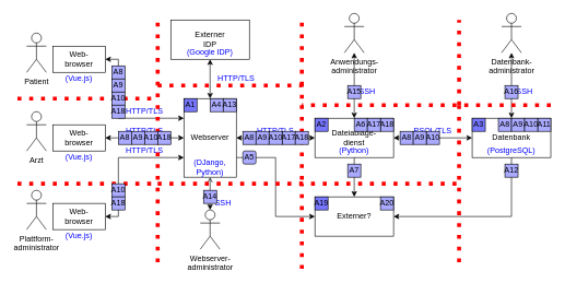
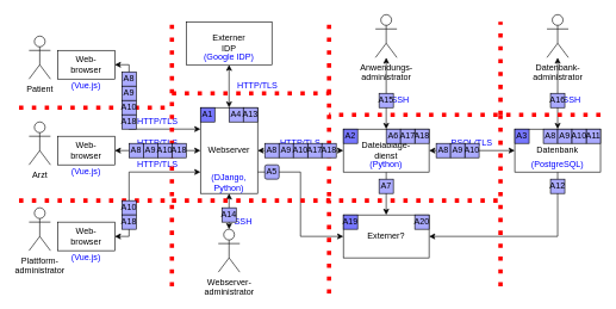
  <mxCell id="0" />
  <mxCell id="1" parent="0" />
  <mxCell id="2" value="Patient" style="shape=umlActor;verticalLabelPosition=bottom;verticalAlign=top;html=1;outlineConnect=0;" parent="1" vertex="1"><mxGeometry x="40" y="50" width="30" height="60" as="geometry" /></mxCell>
  <mxCell id="3" value="Arzt" style="shape=umlActor;verticalLabelPosition=bottom;verticalAlign=top;html=1;outlineConnect=0;" parent="1" vertex="1"><mxGeometry x="40" y="170" width="30" height="60" as="geometry" /></mxCell>
  <mxCell id="4" value="&lt;div&gt;Plattform-&lt;/div&gt;&lt;div&gt;administrator&lt;/div&gt;" style="shape=umlActor;verticalLabelPosition=bottom;verticalAlign=top;html=1;outlineConnect=0;" parent="1" vertex="1"><mxGeometry x="40" y="290" width="30" height="60" as="geometry" /></mxCell>
  <mxCell id="5" style="edgeStyle=orthogonalEdgeStyle;rounded=0;orthogonalLoop=1;jettySize=auto;html=1;exitX=1;exitY=0.5;exitDx=0;exitDy=0;entryX=0;entryY=0.25;entryDx=0;entryDy=0;startArrow=classic;startFill=1;" parent="1" source="6" target="14" edge="1"><mxGeometry relative="1" as="geometry"><mxPoint x="180" y="190" as="targetPoint" /><Array as="points"><mxPoint x="180" y="90" /><mxPoint x="180" y="180" /></Array></mxGeometry></mxCell>
  <mxCell id="6" value="&lt;div&gt;Web-&lt;/div&gt;&lt;div&gt;browser&lt;br&gt;&lt;/div&gt;" style="rounded=0;whiteSpace=wrap;html=1;" parent="1" vertex="1"><mxGeometry x="80" y="70" width="80" height="40" as="geometry" /></mxCell>
  <mxCell id="7" style="edgeStyle=orthogonalEdgeStyle;rounded=0;orthogonalLoop=1;jettySize=auto;html=1;exitX=1;exitY=0.5;exitDx=0;exitDy=0;startArrow=classic;startFill=1;" parent="1" source="8" target="14" edge="1"><mxGeometry relative="1" as="geometry" /></mxCell>
  <mxCell id="8" value="&lt;div&gt;Web-&lt;/div&gt;&lt;div&gt;browser&lt;br&gt;&lt;/div&gt;" style="rounded=0;whiteSpace=wrap;html=1;" parent="1" vertex="1"><mxGeometry x="80" y="190" width="80" height="40" as="geometry" /></mxCell>
  <mxCell id="9" style="edgeStyle=orthogonalEdgeStyle;rounded=0;orthogonalLoop=1;jettySize=auto;html=1;exitX=1;exitY=0.5;exitDx=0;exitDy=0;entryX=0;entryY=0.75;entryDx=0;entryDy=0;startArrow=classic;startFill=1;" parent="1" source="10" target="14" edge="1"><mxGeometry relative="1" as="geometry"><Array as="points"><mxPoint x="180" y="330" /><mxPoint x="180" y="240" /></Array></mxGeometry></mxCell>
  <mxCell id="10" value="&lt;div&gt;Web-&lt;/div&gt;&lt;div&gt;browser&lt;br&gt;&lt;/div&gt;" style="rounded=0;whiteSpace=wrap;html=1;" parent="1" vertex="1"><mxGeometry x="80" y="310" width="80" height="40" as="geometry" /></mxCell>
  <mxCell id="11" style="edgeStyle=orthogonalEdgeStyle;rounded=0;orthogonalLoop=1;jettySize=auto;html=1;exitX=1;exitY=0.5;exitDx=0;exitDy=0;startArrow=classic;startFill=1;" parent="1" source="14" target="18" edge="1"><mxGeometry relative="1" as="geometry" /></mxCell>
  <mxCell id="12" style="edgeStyle=orthogonalEdgeStyle;rounded=0;orthogonalLoop=1;jettySize=auto;html=1;exitX=1;exitY=0.75;exitDx=0;exitDy=0;entryX=0;entryY=0.5;entryDx=0;entryDy=0;" parent="1" source="14" target="21" edge="1"><mxGeometry relative="1" as="geometry" /></mxCell>
  <mxCell id="13" style="edgeStyle=orthogonalEdgeStyle;rounded=0;orthogonalLoop=1;jettySize=auto;html=1;exitX=0.5;exitY=0;exitDx=0;exitDy=0;startArrow=classic;startFill=1;" parent="1" source="14" target="15" edge="1"><mxGeometry relative="1" as="geometry" /></mxCell>
  <mxCell id="14" value="&lt;div&gt;Webserver&lt;/div&gt;" style="rounded=0;whiteSpace=wrap;html=1;" parent="1" vertex="1"><mxGeometry x="280" y="150" width="80" height="120" as="geometry" /></mxCell>
  <mxCell id="15" value="&lt;div&gt;Externer&lt;/div&gt;&lt;div&gt;IDP&lt;br&gt;&lt;/div&gt;" style="rounded=0;whiteSpace=wrap;html=1;" parent="1" vertex="1"><mxGeometry x="260" y="30" width="120" height="60" as="geometry" /></mxCell>
  <mxCell id="16" style="edgeStyle=orthogonalEdgeStyle;rounded=0;orthogonalLoop=1;jettySize=auto;html=1;exitX=1;exitY=0.5;exitDx=0;exitDy=0;startArrow=classic;startFill=1;" parent="1" source="18" target="20" edge="1"><mxGeometry relative="1" as="geometry" /></mxCell>
  <mxCell id="17" style="edgeStyle=orthogonalEdgeStyle;rounded=0;orthogonalLoop=1;jettySize=auto;html=1;exitX=0.5;exitY=1;exitDx=0;exitDy=0;entryX=0.5;entryY=0;entryDx=0;entryDy=0;" parent="1" source="18" target="21" edge="1"><mxGeometry relative="1" as="geometry" /></mxCell>
  <mxCell id="18" value="&lt;div&gt;Dateiablage-&lt;/div&gt;&lt;div&gt;dienst&lt;br&gt;&lt;/div&gt;" style="rounded=0;whiteSpace=wrap;html=1;" parent="1" vertex="1"><mxGeometry x="480" y="180" width="120" height="60" as="geometry" /></mxCell>
  <mxCell id="19" style="edgeStyle=orthogonalEdgeStyle;rounded=0;orthogonalLoop=1;jettySize=auto;html=1;exitX=0.5;exitY=1;exitDx=0;exitDy=0;entryX=1;entryY=0.5;entryDx=0;entryDy=0;" parent="1" source="20" target="21" edge="1"><mxGeometry relative="1" as="geometry" /></mxCell>
  <mxCell id="20" value="Datenbank" style="rounded=0;whiteSpace=wrap;html=1;" parent="1" vertex="1"><mxGeometry x="720" y="180" width="120" height="60" as="geometry" /></mxCell>
  <mxCell id="21" value="Externer?" style="rounded=0;whiteSpace=wrap;html=1;" parent="1" vertex="1"><mxGeometry x="480" y="300" width="120" height="60" as="geometry" /></mxCell>
  <mxCell id="22" style="edgeStyle=orthogonalEdgeStyle;rounded=0;orthogonalLoop=1;jettySize=auto;html=1;startArrow=classic;startFill=1;" parent="1" source="23" target="18" edge="1"><mxGeometry relative="1" as="geometry" /></mxCell>
  <mxCell id="23" value="&lt;div&gt;Anwendungs-&lt;/div&gt;&lt;div&gt;administrator&lt;/div&gt;" style="shape=umlActor;verticalLabelPosition=bottom;verticalAlign=top;html=1;outlineConnect=0;" parent="1" vertex="1"><mxGeometry x="525" y="20" width="30" height="60" as="geometry" /></mxCell>
  <mxCell id="24" style="edgeStyle=orthogonalEdgeStyle;rounded=0;orthogonalLoop=1;jettySize=auto;html=1;startArrow=classic;startFill=1;" parent="1" source="25" target="20" edge="1"><mxGeometry relative="1" as="geometry" /></mxCell>
  <mxCell id="25" value="&lt;div&gt;Datenbank-&lt;/div&gt;&lt;div&gt;administrator&lt;/div&gt;" style="shape=umlActor;verticalLabelPosition=bottom;verticalAlign=top;html=1;outlineConnect=0;" parent="1" vertex="1"><mxGeometry x="765" y="20" width="30" height="60" as="geometry" /></mxCell>
- <mxCell id="26" style="edgeStyle=orthogonalEdgeStyle;rounded=0;orthogonalLoop=1;jettySize=auto;html=1;startArrow=classic;startFill=1;endArrow=open;" parent="1" source="27" target="14" edge="1"><mxGeometry relative="1" as="geometry" /></mxCell>
+ <mxCell id="26" style="edgeStyle=orthogonalEdgeStyle;rounded=0;orthogonalLoop=1;jettySize=auto;html=1;startArrow=classic;startFill=1;" parent="1" source="27" target="14" edge="1"><mxGeometry relative="1" as="geometry" /></mxCell>
  <mxCell id="27" value="&lt;div&gt;Webserver-&lt;/div&gt;&lt;div&gt;administrator&lt;/div&gt;" style="shape=umlActor;verticalLabelPosition=bottom;verticalAlign=top;html=1;outlineConnect=0;" parent="1" vertex="1"><mxGeometry x="305" y="320" width="30" height="60" as="geometry" /></mxCell>
  <mxCell id="28" value="Technisch" parent="0" />
  <mxCell id="29" value="(PostgreSQL)" style="text;html=1;strokeColor=none;fillColor=none;align=center;verticalAlign=middle;whiteSpace=wrap;rounded=0;fontColor=#0000ff;" parent="28" vertex="1"><mxGeometry x="720" y="220" width="120" height="20" as="geometry" /></mxCell>
  <mxCell id="30" value="(DJango, Python)" style="text;html=1;strokeColor=none;fillColor=none;align=center;verticalAlign=middle;whiteSpace=wrap;rounded=0;fontColor=#0000ff;" parent="28" vertex="1"><mxGeometry x="280" y="240" width="80" height="30" as="geometry" /></mxCell>
  <mxCell id="31" value="(Python)" style="text;html=1;strokeColor=none;fillColor=none;align=center;verticalAlign=middle;whiteSpace=wrap;rounded=0;fontColor=#0000ff;" parent="28" vertex="1"><mxGeometry x="480" y="220" width="120" height="20" as="geometry" /></mxCell>
  <mxCell id="32" value="(Vue.js)" style="text;html=1;strokeColor=none;fillColor=none;align=center;verticalAlign=middle;whiteSpace=wrap;rounded=0;fontColor=#0000ff;" parent="28" vertex="1"><mxGeometry x="80" y="110" width="80" height="20" as="geometry" /></mxCell>
  <mxCell id="33" value="(Vue.js)" style="text;html=1;strokeColor=none;fillColor=none;align=center;verticalAlign=middle;whiteSpace=wrap;rounded=0;fontColor=#0000ff;" parent="28" vertex="1"><mxGeometry x="80" y="230" width="80" height="20" as="geometry" /></mxCell>
  <mxCell id="34" value="(Vue.js)" style="text;html=1;strokeColor=none;fillColor=none;align=center;verticalAlign=middle;whiteSpace=wrap;rounded=0;fontColor=#0000ff;" parent="28" vertex="1"><mxGeometry x="80" y="350" width="80" height="20" as="geometry" /></mxCell>
  <mxCell id="35" value="HTTP/TLS" style="text;html=1;strokeColor=none;fillColor=none;align=center;verticalAlign=middle;whiteSpace=wrap;rounded=0;fontColor=#0000ff;" parent="28" vertex="1"><mxGeometry x="380" y="190" width="80" height="20" as="geometry" /></mxCell>
  <mxCell id="36" value="PSQL/TLS" style="text;html=1;strokeColor=none;fillColor=none;align=center;verticalAlign=middle;whiteSpace=wrap;rounded=0;fontColor=#0000ff;" parent="28" vertex="1"><mxGeometry x="620" y="190" width="80" height="20" as="geometry" /></mxCell>
  <mxCell id="37" value="HTTP/TLS" style="text;html=1;strokeColor=none;fillColor=none;align=center;verticalAlign=middle;whiteSpace=wrap;rounded=0;fontColor=#0000ff;" parent="28" vertex="1"><mxGeometry x="180" y="160" width="80" height="20" as="geometry" /></mxCell>
  <mxCell id="38" value="HTTP/TLS" style="text;html=1;strokeColor=none;fillColor=none;align=center;verticalAlign=middle;whiteSpace=wrap;rounded=0;fontColor=#0000ff;" parent="28" vertex="1"><mxGeometry x="180" y="190" width="80" height="20" as="geometry" /></mxCell>
  <mxCell id="39" value="HTTP/TLS" style="text;html=1;strokeColor=none;fillColor=none;align=center;verticalAlign=middle;whiteSpace=wrap;rounded=0;fontColor=#0000ff;" parent="28" vertex="1"><mxGeometry x="180" y="220" width="80" height="20" as="geometry" /></mxCell>
  <mxCell id="40" value="HTTP/TLS" style="text;html=1;strokeColor=none;fillColor=none;align=center;verticalAlign=middle;whiteSpace=wrap;rounded=0;fontColor=#0000ff;" parent="28" vertex="1"><mxGeometry x="320" y="110" width="80" height="20" as="geometry" /></mxCell>
  <mxCell id="41" value="SSH" style="text;html=1;strokeColor=none;fillColor=none;align=center;verticalAlign=middle;whiteSpace=wrap;rounded=0;fontColor=#0000ff;" parent="28" vertex="1"><mxGeometry x="540" y="130" width="40" height="20" as="geometry" /></mxCell>
  <mxCell id="42" value="SSH" style="text;html=1;strokeColor=none;fillColor=none;align=center;verticalAlign=middle;whiteSpace=wrap;rounded=0;fontColor=#0000ff;" parent="28" vertex="1"><mxGeometry x="780" y="130" width="40" height="20" as="geometry" /></mxCell>
  <mxCell id="43" value="(Google IDP)" style="text;html=1;strokeColor=none;fillColor=none;align=center;verticalAlign=middle;whiteSpace=wrap;rounded=0;fontColor=#0000ff;" parent="28" vertex="1"><mxGeometry x="260" y="70" width="120" height="20" as="geometry" /></mxCell>
  <mxCell id="44" value="SSH" style="text;html=1;strokeColor=none;fillColor=none;align=center;verticalAlign=middle;whiteSpace=wrap;rounded=0;fontColor=#0000ff;" parent="28" vertex="1"><mxGeometry x="320" y="300" width="40" height="20" as="geometry" /></mxCell>
  <mxCell id="45" value="Vertrauensgrenzen" parent="0" />
  <mxCell id="46" value="" style="endArrow=none;dashed=1;html=1;strokeWidth=6;rounded=0;strokeColor=#ff0000;dashPattern=1 2;" parent="45" edge="1"><mxGeometry width="50" height="50" relative="1" as="geometry"><mxPoint x="460" y="410" as="sourcePoint" /><mxPoint x="700" y="280" as="targetPoint" /><Array as="points"><mxPoint x="460" y="280" /></Array></mxGeometry></mxCell>
  <mxCell id="47" value="" style="endArrow=none;dashed=1;html=1;strokeWidth=6;rounded=0;strokeColor=#ff0000;dashPattern=1 2;" parent="45" edge="1"><mxGeometry width="50" height="50" relative="1" as="geometry"><mxPoint x="460" y="160" as="sourcePoint" /><mxPoint x="460" y="280" as="targetPoint" /></mxGeometry></mxCell>
  <mxCell id="48" value="" style="endArrow=none;dashed=1;html=1;strokeWidth=6;rounded=0;strokeColor=#ff0000;dashPattern=1 2;" parent="45" edge="1"><mxGeometry width="50" height="50" relative="1" as="geometry"><mxPoint x="840" y="160" as="sourcePoint" /><mxPoint x="460" y="160" as="targetPoint" /></mxGeometry></mxCell>
  <mxCell id="49" value="" style="endArrow=none;dashed=1;html=1;strokeWidth=6;rounded=0;strokeColor=#ff0000;dashPattern=1 2;" parent="45" edge="1"><mxGeometry width="50" height="50" relative="1" as="geometry"><mxPoint x="700" y="160" as="sourcePoint" /><mxPoint x="700" y="410" as="targetPoint" /></mxGeometry></mxCell>
  <mxCell id="50" value="" style="endArrow=none;dashed=1;html=1;strokeWidth=6;rounded=0;strokeColor=#ff0000;dashPattern=1 2;" parent="45" edge="1"><mxGeometry width="50" height="50" relative="1" as="geometry"><mxPoint x="460" y="150" as="sourcePoint" /><mxPoint x="240" y="410" as="targetPoint" /><Array as="points"><mxPoint x="460" y="130" /><mxPoint x="240" y="130" /></Array></mxGeometry></mxCell>
  <mxCell id="51" value="" style="endArrow=none;dashed=1;html=1;strokeWidth=6;rounded=0;strokeColor=#ff0000;dashPattern=1 2;" parent="45" edge="1"><mxGeometry width="50" height="50" relative="1" as="geometry"><mxPoint x="230" y="150" as="sourcePoint" /><mxPoint x="20" y="150" as="targetPoint" /></mxGeometry></mxCell>
  <mxCell id="52" value="" style="endArrow=none;dashed=1;html=1;strokeWidth=6;rounded=0;strokeColor=#ff0000;dashPattern=1 2;" parent="45" edge="1"><mxGeometry width="50" height="50" relative="1" as="geometry"><mxPoint x="230" y="280" as="sourcePoint" /><mxPoint x="20" y="280" as="targetPoint" /></mxGeometry></mxCell>
  <mxCell id="53" value="" style="endArrow=none;dashed=1;html=1;strokeWidth=6;rounded=0;strokeColor=#ff0000;dashPattern=1 2;" parent="45" edge="1"><mxGeometry width="50" height="50" relative="1" as="geometry"><mxPoint x="240" y="130" as="sourcePoint" /><mxPoint x="240" y="30" as="targetPoint" /></mxGeometry></mxCell>
  <mxCell id="54" value="" style="endArrow=none;dashed=1;html=1;strokeWidth=6;rounded=0;strokeColor=#ff0000;dashPattern=1 2;" parent="45" edge="1"><mxGeometry width="50" height="50" relative="1" as="geometry"><mxPoint x="460" y="130" as="sourcePoint" /><mxPoint x="460" y="30" as="targetPoint" /></mxGeometry></mxCell>
  <mxCell id="55" value="" style="endArrow=none;dashed=1;html=1;strokeWidth=6;rounded=0;strokeColor=#ff0000;dashPattern=1 2;" parent="45" edge="1"><mxGeometry width="50" height="50" relative="1" as="geometry"><mxPoint x="700" y="160" as="sourcePoint" /><mxPoint x="700" y="30" as="targetPoint" /></mxGeometry></mxCell>
  <mxCell id="56" value="" style="endArrow=none;dashed=1;html=1;strokeWidth=6;rounded=0;strokeColor=#ff0000;dashPattern=1 2;" parent="45" edge="1"><mxGeometry width="50" height="50" relative="1" as="geometry"><mxPoint x="240" y="280" as="sourcePoint" /><mxPoint x="460" y="280" as="targetPoint" /></mxGeometry></mxCell>
  <mxCell id="57" value="Schutzobjekte" parent="0" />
  <mxCell id="58" value="A1" style="whiteSpace=wrap;html=1;aspect=fixed;fillColor=#7777FF;" parent="57" vertex="1"><mxGeometry x="280" y="150" width="20" height="20" as="geometry" /></mxCell>
  <mxCell id="59" value="A2" style="whiteSpace=wrap;html=1;aspect=fixed;fillColor=#7777FF;" parent="57" vertex="1"><mxGeometry x="480" y="180" width="20" height="20" as="geometry" /></mxCell>
  <mxCell id="60" value="A3" style="whiteSpace=wrap;html=1;aspect=fixed;fillColor=#7777FF;" parent="57" vertex="1"><mxGeometry x="720" y="180" width="20" height="20" as="geometry" /></mxCell>
  <mxCell id="61" value="A19" style="whiteSpace=wrap;html=1;aspect=fixed;fillColor=#7777FF;" parent="57" vertex="1"><mxGeometry x="480" y="300" width="20" height="20" as="geometry" /></mxCell>
  <mxCell id="62" value="A4" style="whiteSpace=wrap;html=1;aspect=fixed;fillColor=#aaaaFF;" parent="57" vertex="1"><mxGeometry x="320" y="150" width="20" height="20" as="geometry" /></mxCell>
  <mxCell id="63" value="A5" style="whiteSpace=wrap;html=1;aspect=fixed;fillColor=#aaaaFF;rounded=1;" parent="57" vertex="1"><mxGeometry x="370" y="230" width="20" height="20" as="geometry" /></mxCell>
  <mxCell id="64" value="A7" style="whiteSpace=wrap;html=1;aspect=fixed;fillColor=#aaaaFF;" parent="57" vertex="1"><mxGeometry x="530" y="250" width="20" height="20" as="geometry" /></mxCell>
  <mxCell id="65" value="A8" style="whiteSpace=wrap;html=1;aspect=fixed;fillColor=#aaaaFF;" parent="57" vertex="1"><mxGeometry x="170" y="100" width="20" height="20" as="geometry" /></mxCell>
  <mxCell id="66" value="A6" style="whiteSpace=wrap;html=1;aspect=fixed;fillColor=#aaaaFF;" parent="57" vertex="1"><mxGeometry x="540" y="180" width="20" height="20" as="geometry" /></mxCell>
  <mxCell id="67" value="A11" style="whiteSpace=wrap;html=1;aspect=fixed;fillColor=#aaaaFF;" parent="57" vertex="1"><mxGeometry x="820" y="180" width="20" height="20" as="geometry" /></mxCell>
  <mxCell id="68" value="A12" style="whiteSpace=wrap;html=1;aspect=fixed;fillColor=#aaaaFF;" parent="57" vertex="1"><mxGeometry x="770" y="250" width="20" height="20" as="geometry" /></mxCell>
  <mxCell id="69" value="A9" style="whiteSpace=wrap;html=1;aspect=fixed;fillColor=#aaaaFF;" parent="57" vertex="1"><mxGeometry x="170" y="120" width="20" height="20" as="geometry" /></mxCell>
  <mxCell id="70" value="A13" style="whiteSpace=wrap;html=1;aspect=fixed;fillColor=#aaaaFF;" parent="57" vertex="1"><mxGeometry x="340" y="150" width="20" height="20" as="geometry" /></mxCell>
  <mxCell id="71" value="A14" style="whiteSpace=wrap;html=1;aspect=fixed;fillColor=#aaaaFF;" parent="57" vertex="1"><mxGeometry x="310" y="290" width="20" height="20" as="geometry" /></mxCell>
  <mxCell id="72" value="A15" style="whiteSpace=wrap;html=1;aspect=fixed;fillColor=#aaaaFF;" parent="57" vertex="1"><mxGeometry x="530" y="130" width="20" height="20" as="geometry" /></mxCell>
  <mxCell id="73" value="A16" style="whiteSpace=wrap;html=1;aspect=fixed;fillColor=#aaaaFF;" parent="57" vertex="1"><mxGeometry x="770" y="130" width="20" height="20" as="geometry" /></mxCell>
  <mxCell id="74" value="A17" style="whiteSpace=wrap;html=1;aspect=fixed;fillColor=#aaaaFF;" parent="57" vertex="1"><mxGeometry x="430" y="200" width="20" height="20" as="geometry" /></mxCell>
  <mxCell id="75" value="A10" style="whiteSpace=wrap;html=1;aspect=fixed;fillColor=#aaaaFF;" parent="57" vertex="1"><mxGeometry x="170" y="140" width="20" height="20" as="geometry" /></mxCell>
  <mxCell id="76" value="A18" style="whiteSpace=wrap;html=1;aspect=fixed;fillColor=#aaaaFF;" parent="57" vertex="1"><mxGeometry x="170" y="160" width="20" height="20" as="geometry" /></mxCell>
  <mxCell id="77" value="A8" style="whiteSpace=wrap;html=1;aspect=fixed;fillColor=#aaaaFF;" parent="57" vertex="1"><mxGeometry x="180" y="200" width="20" height="20" as="geometry" /></mxCell>
  <mxCell id="78" value="A8" style="whiteSpace=wrap;html=1;aspect=fixed;fillColor=#aaaaFF;" parent="57" vertex="1"><mxGeometry x="370" y="200" width="20" height="20" as="geometry" /></mxCell>
  <mxCell id="79" value="A8" style="whiteSpace=wrap;html=1;aspect=fixed;fillColor=#aaaaFF;" parent="57" vertex="1"><mxGeometry x="610" y="200" width="20" height="20" as="geometry" /></mxCell>
  <mxCell id="80" value="A8" style="whiteSpace=wrap;html=1;aspect=fixed;fillColor=#aaaaFF;" parent="57" vertex="1"><mxGeometry x="760" y="180" width="20" height="20" as="geometry" /></mxCell>
  <mxCell id="81" value="A9" style="whiteSpace=wrap;html=1;aspect=fixed;fillColor=#aaaaFF;" parent="57" vertex="1"><mxGeometry x="200" y="200" width="20" height="20" as="geometry" /></mxCell>
  <mxCell id="82" value="A9" style="whiteSpace=wrap;html=1;aspect=fixed;fillColor=#aaaaFF;" parent="57" vertex="1"><mxGeometry x="390" y="200" width="20" height="20" as="geometry" /></mxCell>
  <mxCell id="83" value="A9" style="whiteSpace=wrap;html=1;aspect=fixed;fillColor=#aaaaFF;" parent="57" vertex="1"><mxGeometry x="780" y="180" width="20" height="20" as="geometry" /></mxCell>
  <mxCell id="84" value="A10" style="whiteSpace=wrap;html=1;aspect=fixed;fillColor=#aaaaFF;" parent="57" vertex="1"><mxGeometry x="220" y="200" width="20" height="20" as="geometry" /></mxCell>
  <mxCell id="85" value="A10" style="whiteSpace=wrap;html=1;aspect=fixed;fillColor=#aaaaFF;" parent="57" vertex="1"><mxGeometry x="170" y="280" width="20" height="20" as="geometry" /></mxCell>
  <mxCell id="86" value="A10" style="whiteSpace=wrap;html=1;aspect=fixed;fillColor=#aaaaFF;" parent="57" vertex="1"><mxGeometry x="410" y="200" width="20" height="20" as="geometry" /></mxCell>
  <mxCell id="87" value="A10" style="whiteSpace=wrap;html=1;aspect=fixed;fillColor=#aaaaFF;" parent="57" vertex="1"><mxGeometry x="650" y="200" width="20" height="20" as="geometry" /></mxCell>
  <mxCell id="88" value="A10" style="whiteSpace=wrap;html=1;aspect=fixed;fillColor=#aaaaFF;" parent="57" vertex="1"><mxGeometry x="800" y="180" width="20" height="20" as="geometry" /></mxCell>
  <mxCell id="89" value="A9" style="whiteSpace=wrap;html=1;aspect=fixed;fillColor=#aaaaFF;" parent="57" vertex="1"><mxGeometry x="630" y="200" width="20" height="20" as="geometry" /></mxCell>
  <mxCell id="90" value="A18" style="whiteSpace=wrap;html=1;aspect=fixed;fillColor=#aaaaFF;" parent="57" vertex="1"><mxGeometry x="240" y="200" width="20" height="20" as="geometry" /></mxCell>
  <mxCell id="91" value="A18" style="whiteSpace=wrap;html=1;aspect=fixed;fillColor=#aaaaFF;" parent="57" vertex="1"><mxGeometry x="170" y="300" width="20" height="20" as="geometry" /></mxCell>
  <mxCell id="92" value="A18" style="whiteSpace=wrap;html=1;aspect=fixed;fillColor=#aaaaFF;" parent="57" vertex="1"><mxGeometry x="450" y="200" width="20" height="20" as="geometry" /></mxCell>
  <mxCell id="93" value="A18" style="whiteSpace=wrap;html=1;aspect=fixed;fillColor=#aaaaFF;" parent="57" vertex="1"><mxGeometry x="580" y="180" width="20" height="20" as="geometry" /></mxCell>
  <mxCell id="94" value="A17" style="whiteSpace=wrap;html=1;aspect=fixed;fillColor=#aaaaFF;" parent="57" vertex="1"><mxGeometry x="560" y="180" width="20" height="20" as="geometry" /></mxCell>
  <mxCell id="95" value="A20" style="whiteSpace=wrap;html=1;aspect=fixed;fillColor=#aaaaFF;" parent="57" vertex="1"><mxGeometry x="580" y="300" width="20" height="20" as="geometry" /></mxCell>
